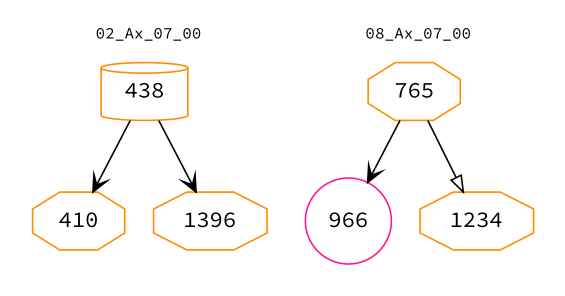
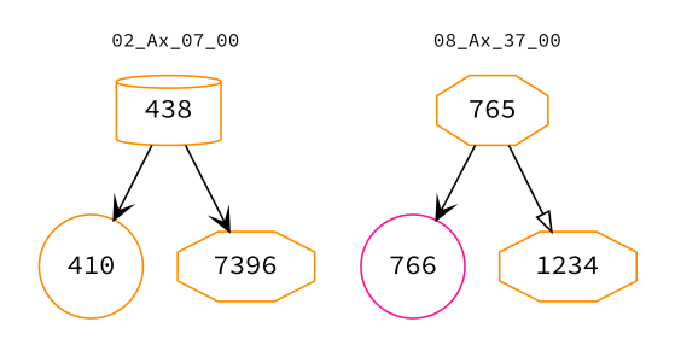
  digraph {
    fontname="Source Code Pro"
    node [color=darkorange fontname="Source Code Pro" shape=octagon]
    edge [arrowhead=vee color=black fontname="Source Code Pro"]
    n1 [label=438 shape=cylinder]
-   n2 [label=410]
-   n3 [label=1396]
+   n2 [label=410 shape=circle]
+   n3 [label=7396]
    n4 [label=765]
-   n5 [color=deeppink label=966 shape=circle]
+   n5 [color=deeppink label=766 shape=circle]
    n6 [label=1234]
    subgraph cluster_1 {
      color=white
      fontsize=10
      label="02_Ax_07_00"
      n1
      n2
      n3
    }
    subgraph cluster_2 {
      color=white
      fontsize=10
-     label="08_Ax_07_00"
+     label="08_Ax_37_00"
      n4
      n5
      n6
    }
    n1 -> n2
    n1 -> n3
    n4 -> n5
    n4 -> n6 [arrowhead=onormal]
  }
